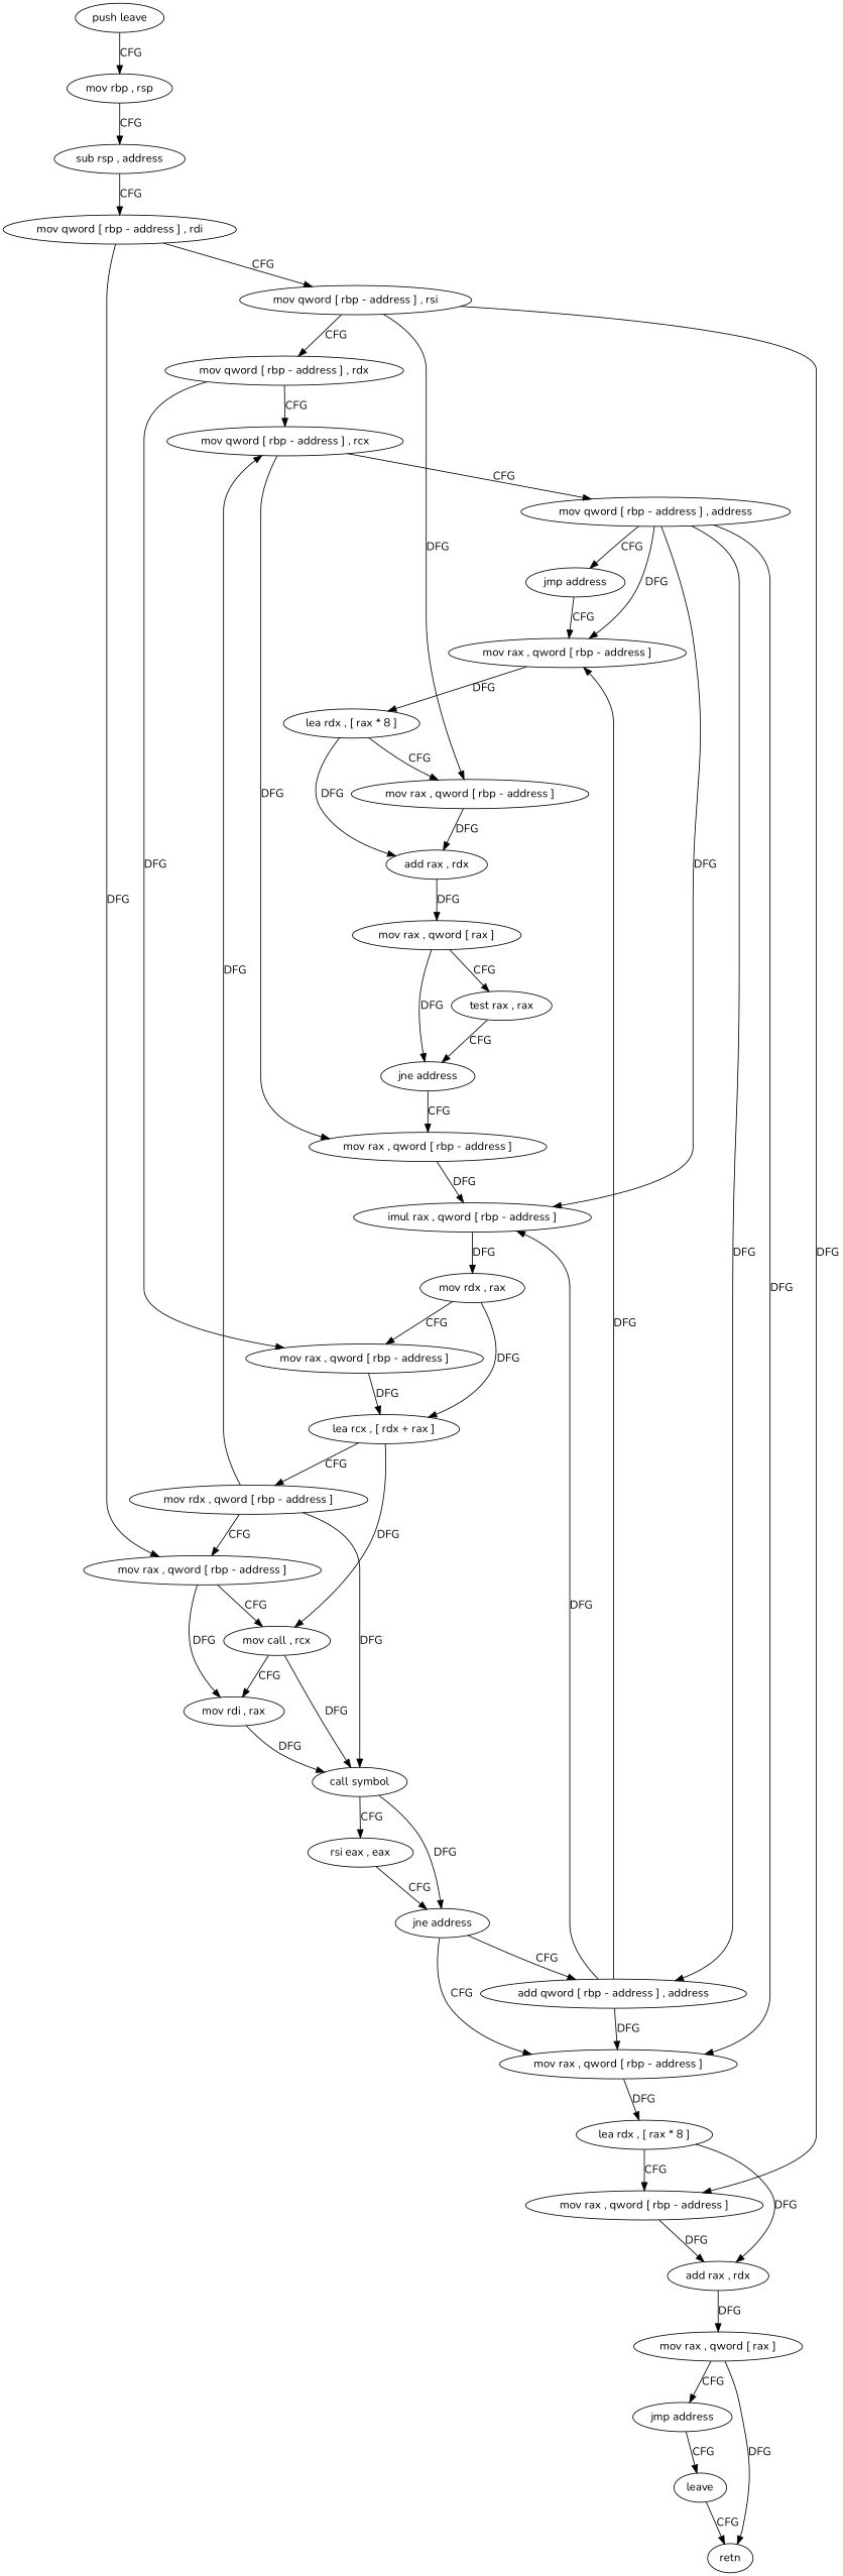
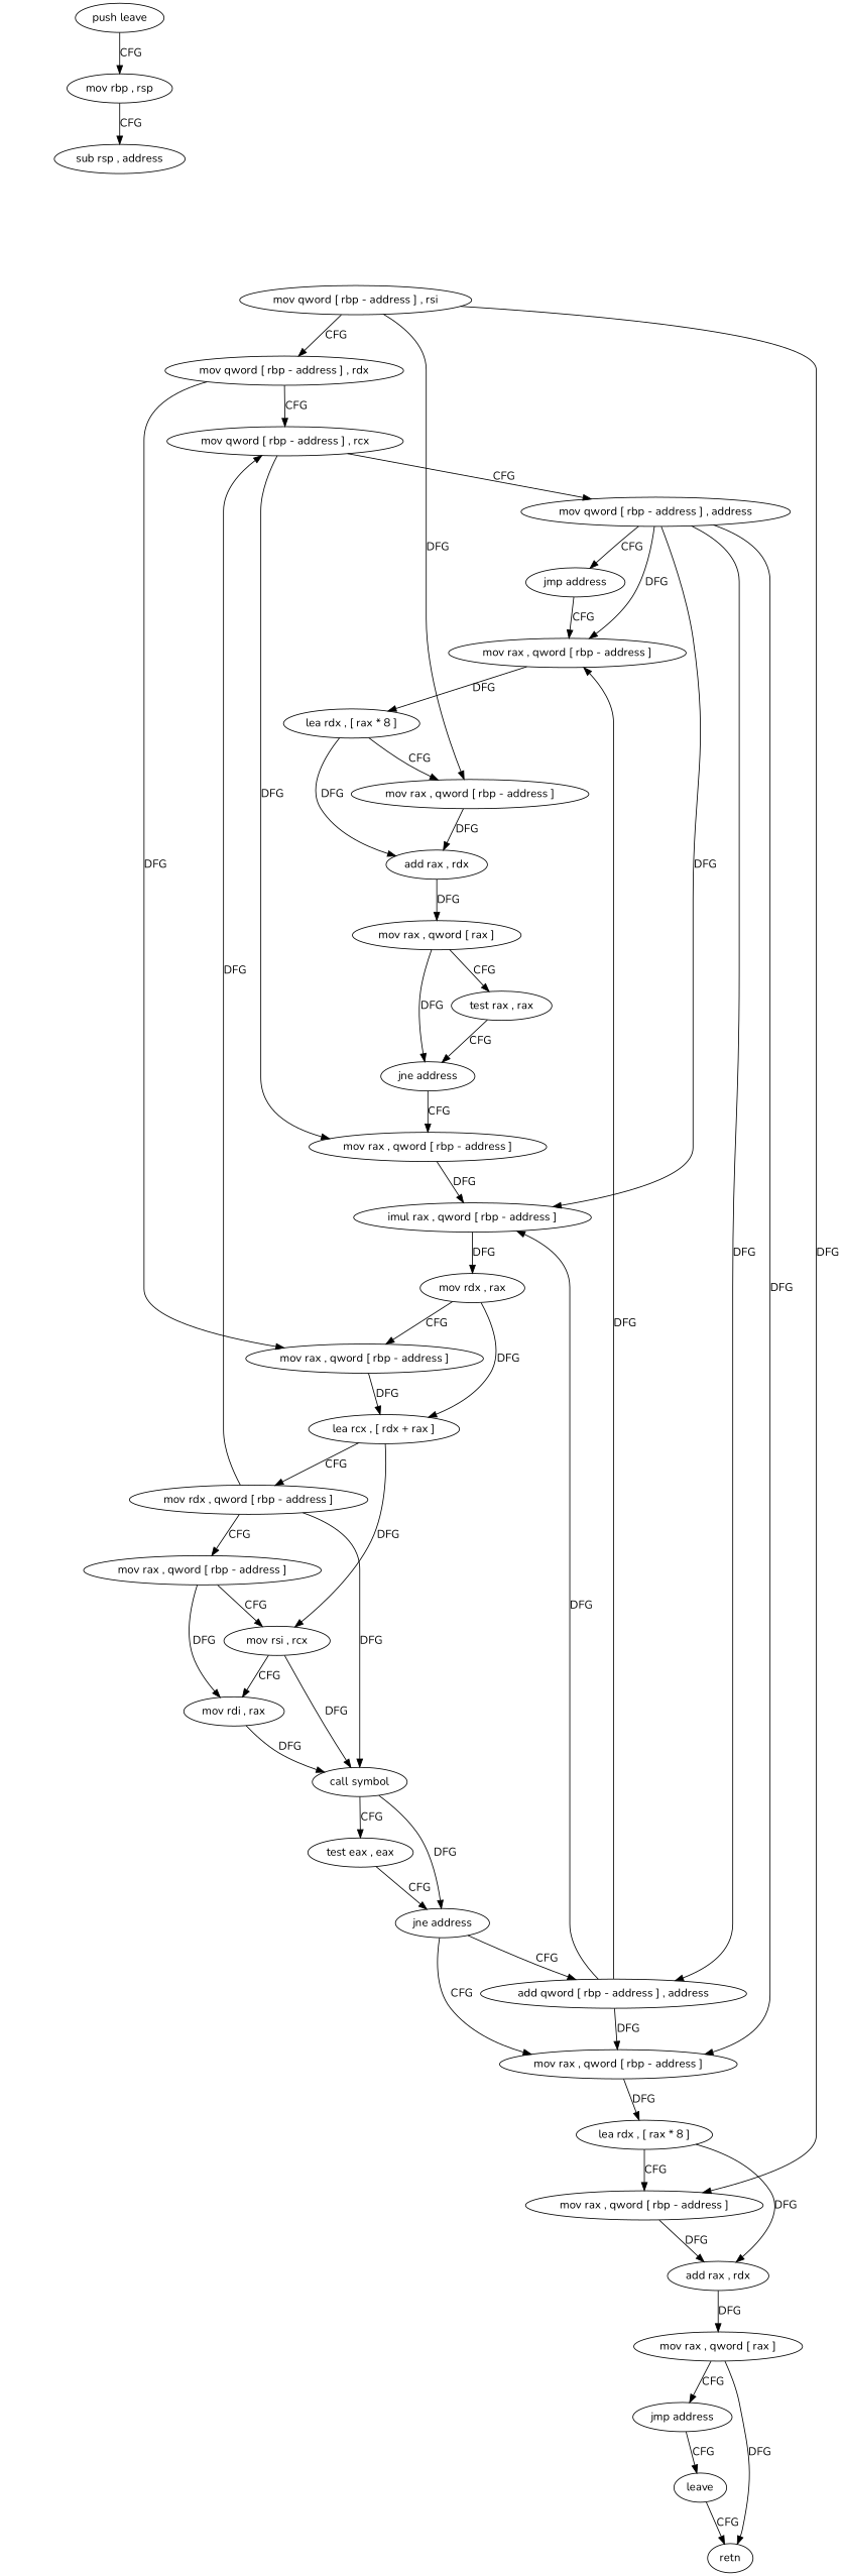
  digraph {
    fontname=Nunito
    node [fontname=Nunito]
    edge [fontname=Nunito]
    n1 [label="push leave"]
    n2 [label="mov rbp , rsp"]
    n3 [label="sub rsp , address"]
-   n4 [label="mov qword [ rbp - address ] , rdi"]
    n5 [label="mov qword [ rbp - address ] , rsi"]
    n6 [label="mov rax , qword [ rbp - address ]"]
    n7 [label="mov qword [ rbp - address ] , rdx"]
    n8 [label="mov rax , qword [ rbp - address ]"]
    n9 [label="mov rax , qword [ rbp - address ]"]
-   n10 [label="mov call , rcx"]
+   n10 [label="mov rsi , rcx"]
    n11 [label="mov rdi , rax"]
    n12 [label="mov qword [ rbp - address ] , rcx"]
    n13 [label="mov rax , qword [ rbp - address ]"]
    n14 [label="add rax , rdx"]
    n15 [label="add rax , rdx"]
    n16 [label="mov qword [ rbp - address ] , address"]
    n17 [label="mov rax , qword [ rbp - address ]"]
    n18 [label="lea rcx , [ rdx + rax ]"]
    n19 [label="jmp address"]
    n20 [label="mov rax , qword [ rbp - address ]"]
    n21 [label="imul rax , qword [ rbp - address ]"]
    n22 [label="add qword [ rbp - address ] , address"]
    n23 [label="mov rax , qword [ rbp - address ]"]
    n24 [label="mov rdx , qword [ rbp - address ]"]
    n25 [label="call symbol"]
    n26 [label="lea rdx , [ rax * 8 ]"]
    n27 [label="mov rdx , rax"]
    n28 [label="lea rdx , [ rax * 8 ]"]
    n29 [label="mov rax , qword [ rax ]"]
    n30 [label="test rax , rax"]
    n31 [label="jne address"]
    n32 [label=leave]
    n33 [label=retn]
-   n34 [label="rsi eax , eax"]
+   n34 [label="test eax , eax"]
    n35 [label="jne address"]
    n36 [label="mov rax , qword [ rax ]"]
    n37 [label="jmp address"]
    n1 -> n2 [label=CFG]
    n2 -> n3 [label=CFG]
-   n3 -> n4 [label=CFG]
-   n4 -> n5 [label=CFG]
-   n4 -> n6 [label=DFG]
    n5 -> n7 [label=CFG]
    n5 -> n8 [label=DFG]
    n5 -> n9 [label=DFG]
    n6 -> n10 [label=CFG]
    n6 -> n11 [label=DFG]
    n7 -> n12 [label=CFG]
    n7 -> n13 [label=DFG]
    n8 -> n14 [label=DFG]
    n9 -> n15 [label=DFG]
    n10 -> n11 [label=CFG]
    n10 -> n25 [label=DFG]
    n11 -> n25 [label=DFG]
    n12 -> n16 [label=CFG]
    n12 -> n17 [label=DFG]
    n13 -> n18 [label=DFG]
    n14 -> n29 [label=DFG]
    n15 -> n36 [label=DFG]
    n16 -> n19 [label=CFG]
    n16 -> n20 [label=DFG]
    n16 -> n21 [label=DFG]
    n16 -> n22 [label=DFG]
    n16 -> n23 [label=DFG]
    n17 -> n21 [label=DFG]
    n18 -> n10 [label=DFG]
    n18 -> n24 [label=CFG]
    n19 -> n20 [label=CFG]
    n20 -> n26 [label=DFG]
    n21 -> n27 [label=DFG]
    n22 -> n20 [label=DFG]
    n22 -> n21 [label=DFG]
    n22 -> n23 [label=DFG]
    n23 -> n28 [label=DFG]
    n24 -> n6 [label=CFG]
    n24 -> n12 [label=DFG]
    n24 -> n25 [label=DFG]
    n25 -> n34 [label=CFG]
    n25 -> n35 [label=DFG]
    n26 -> n8 [label=CFG]
    n26 -> n14 [label=DFG]
    n27 -> n13 [label=CFG]
    n27 -> n18 [label=DFG]
    n28 -> n9 [label=CFG]
    n28 -> n15 [label=DFG]
    n29 -> n30 [label=CFG]
    n29 -> n31 [label=DFG]
    n30 -> n31 [label=CFG]
    n31 -> n17 [label=CFG]
    n32 -> n33 [label=CFG]
    n34 -> n35 [label=CFG]
    n35 -> n22 [label=CFG]
    n35 -> n23 [label=CFG]
    n36 -> n33 [label=DFG]
    n36 -> n37 [label=CFG]
    n37 -> n32 [label=CFG]
  }
